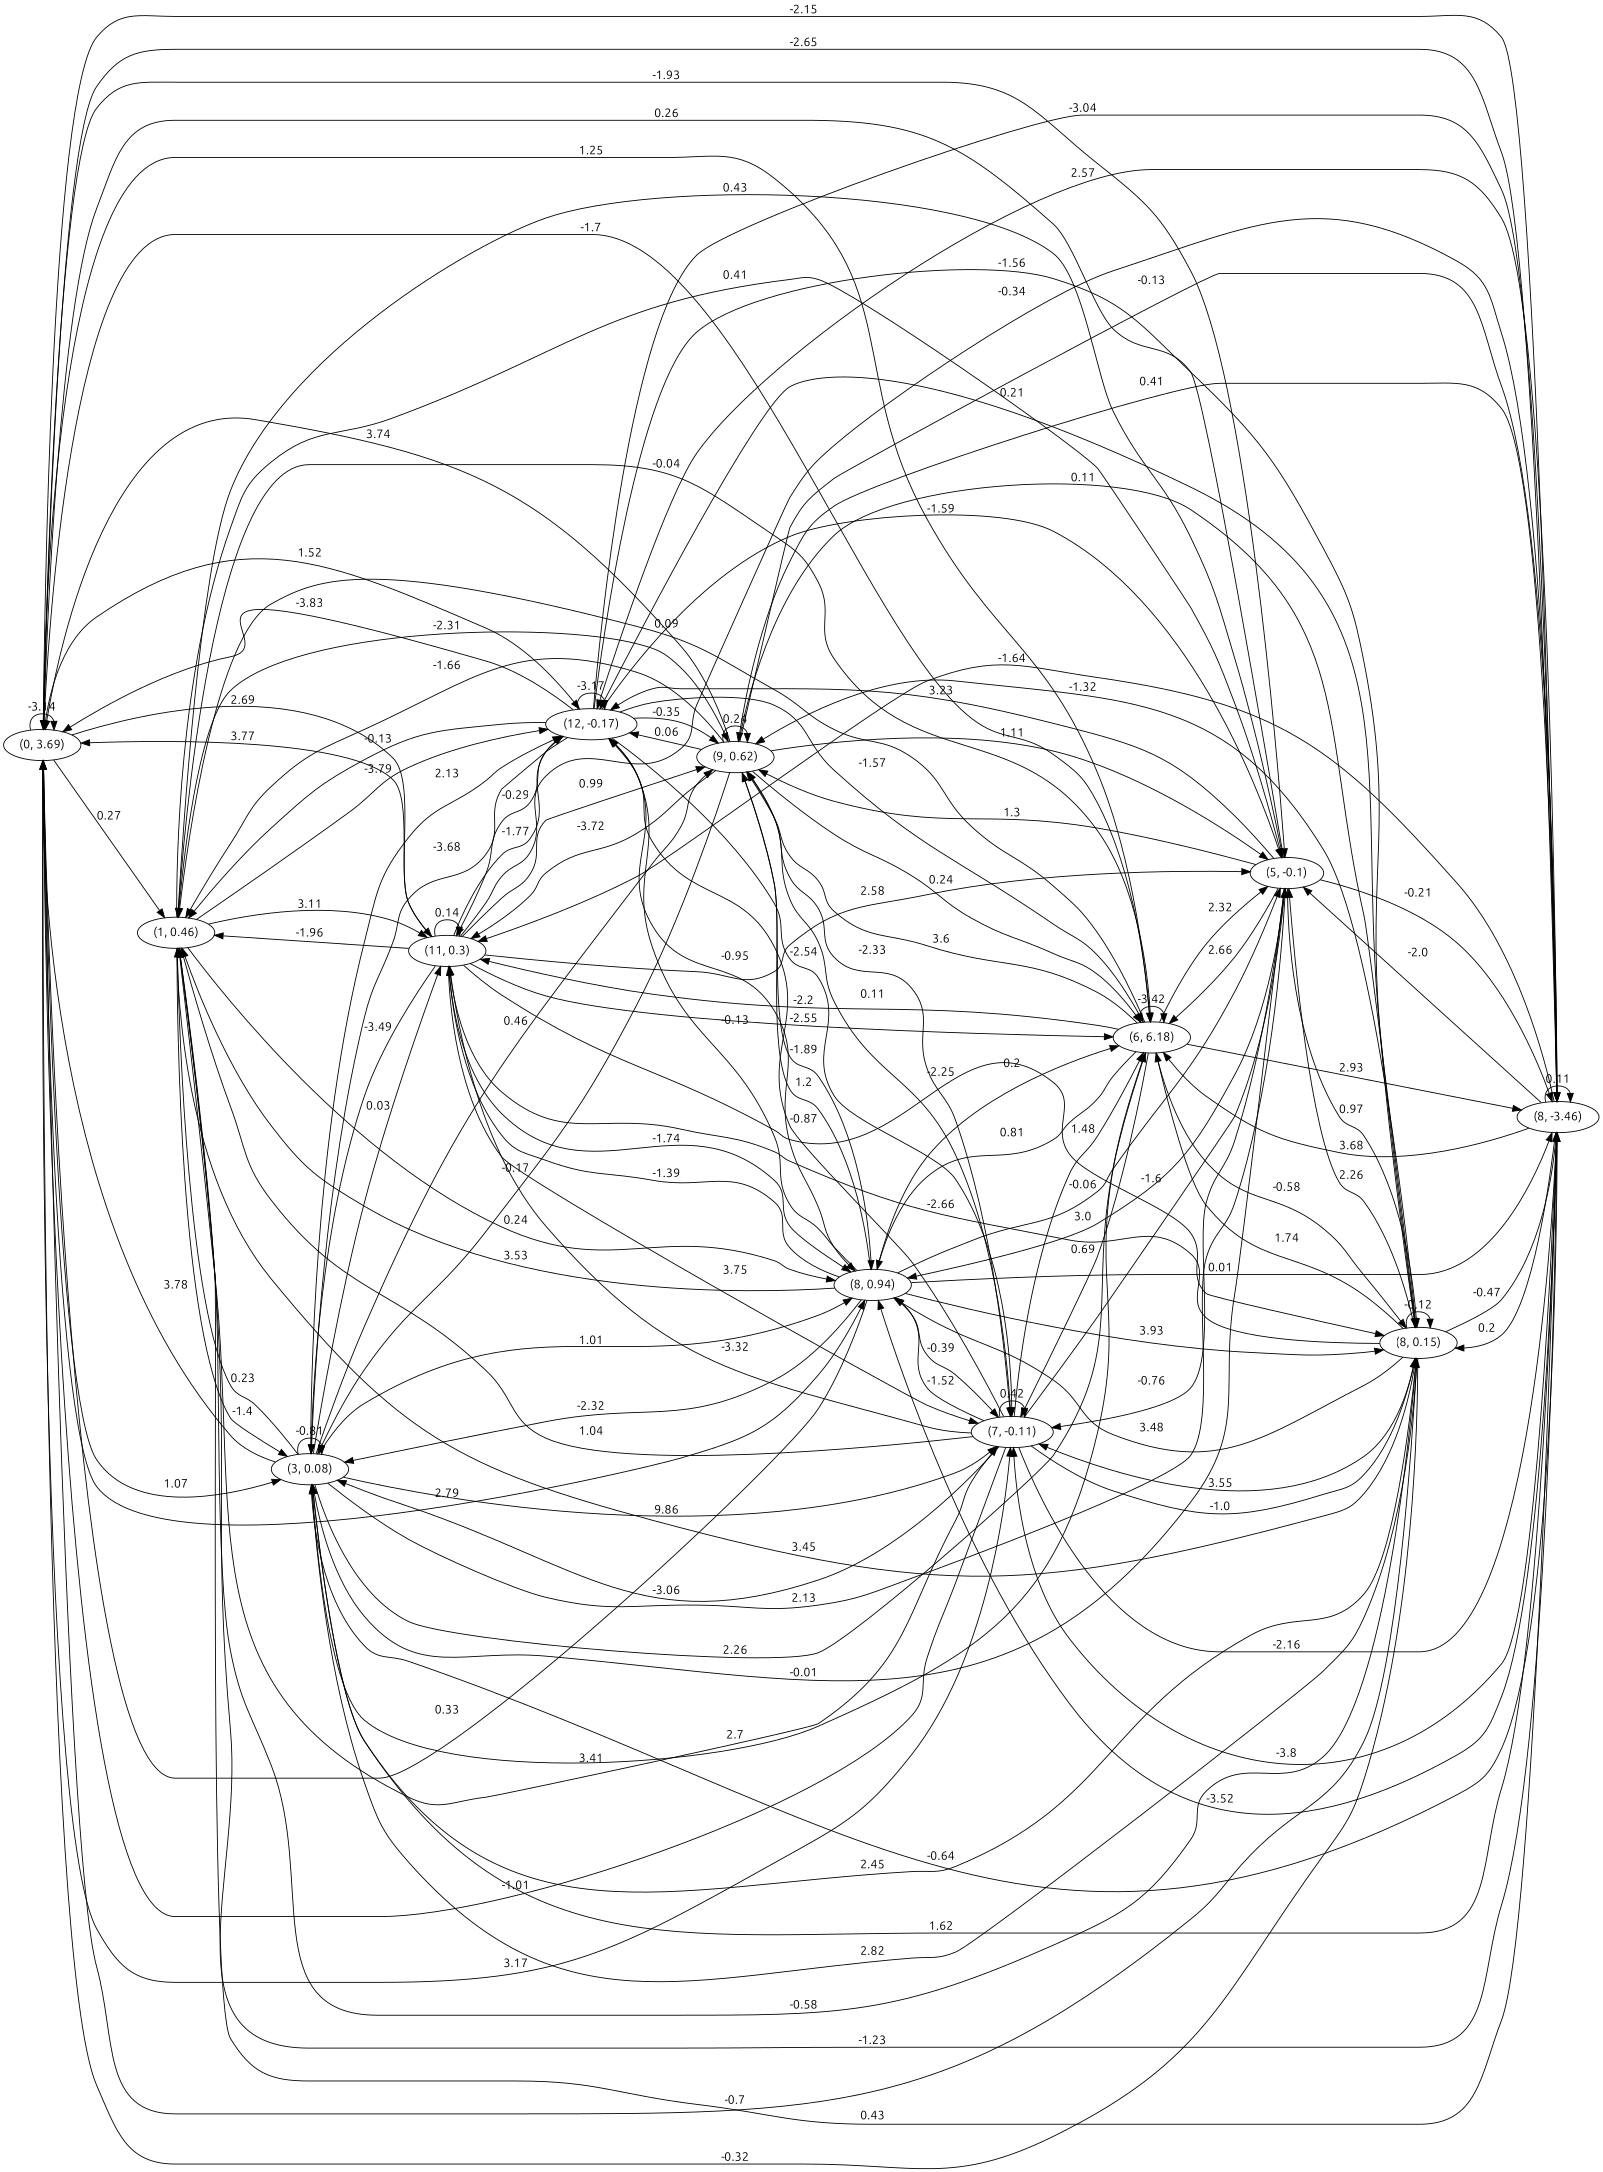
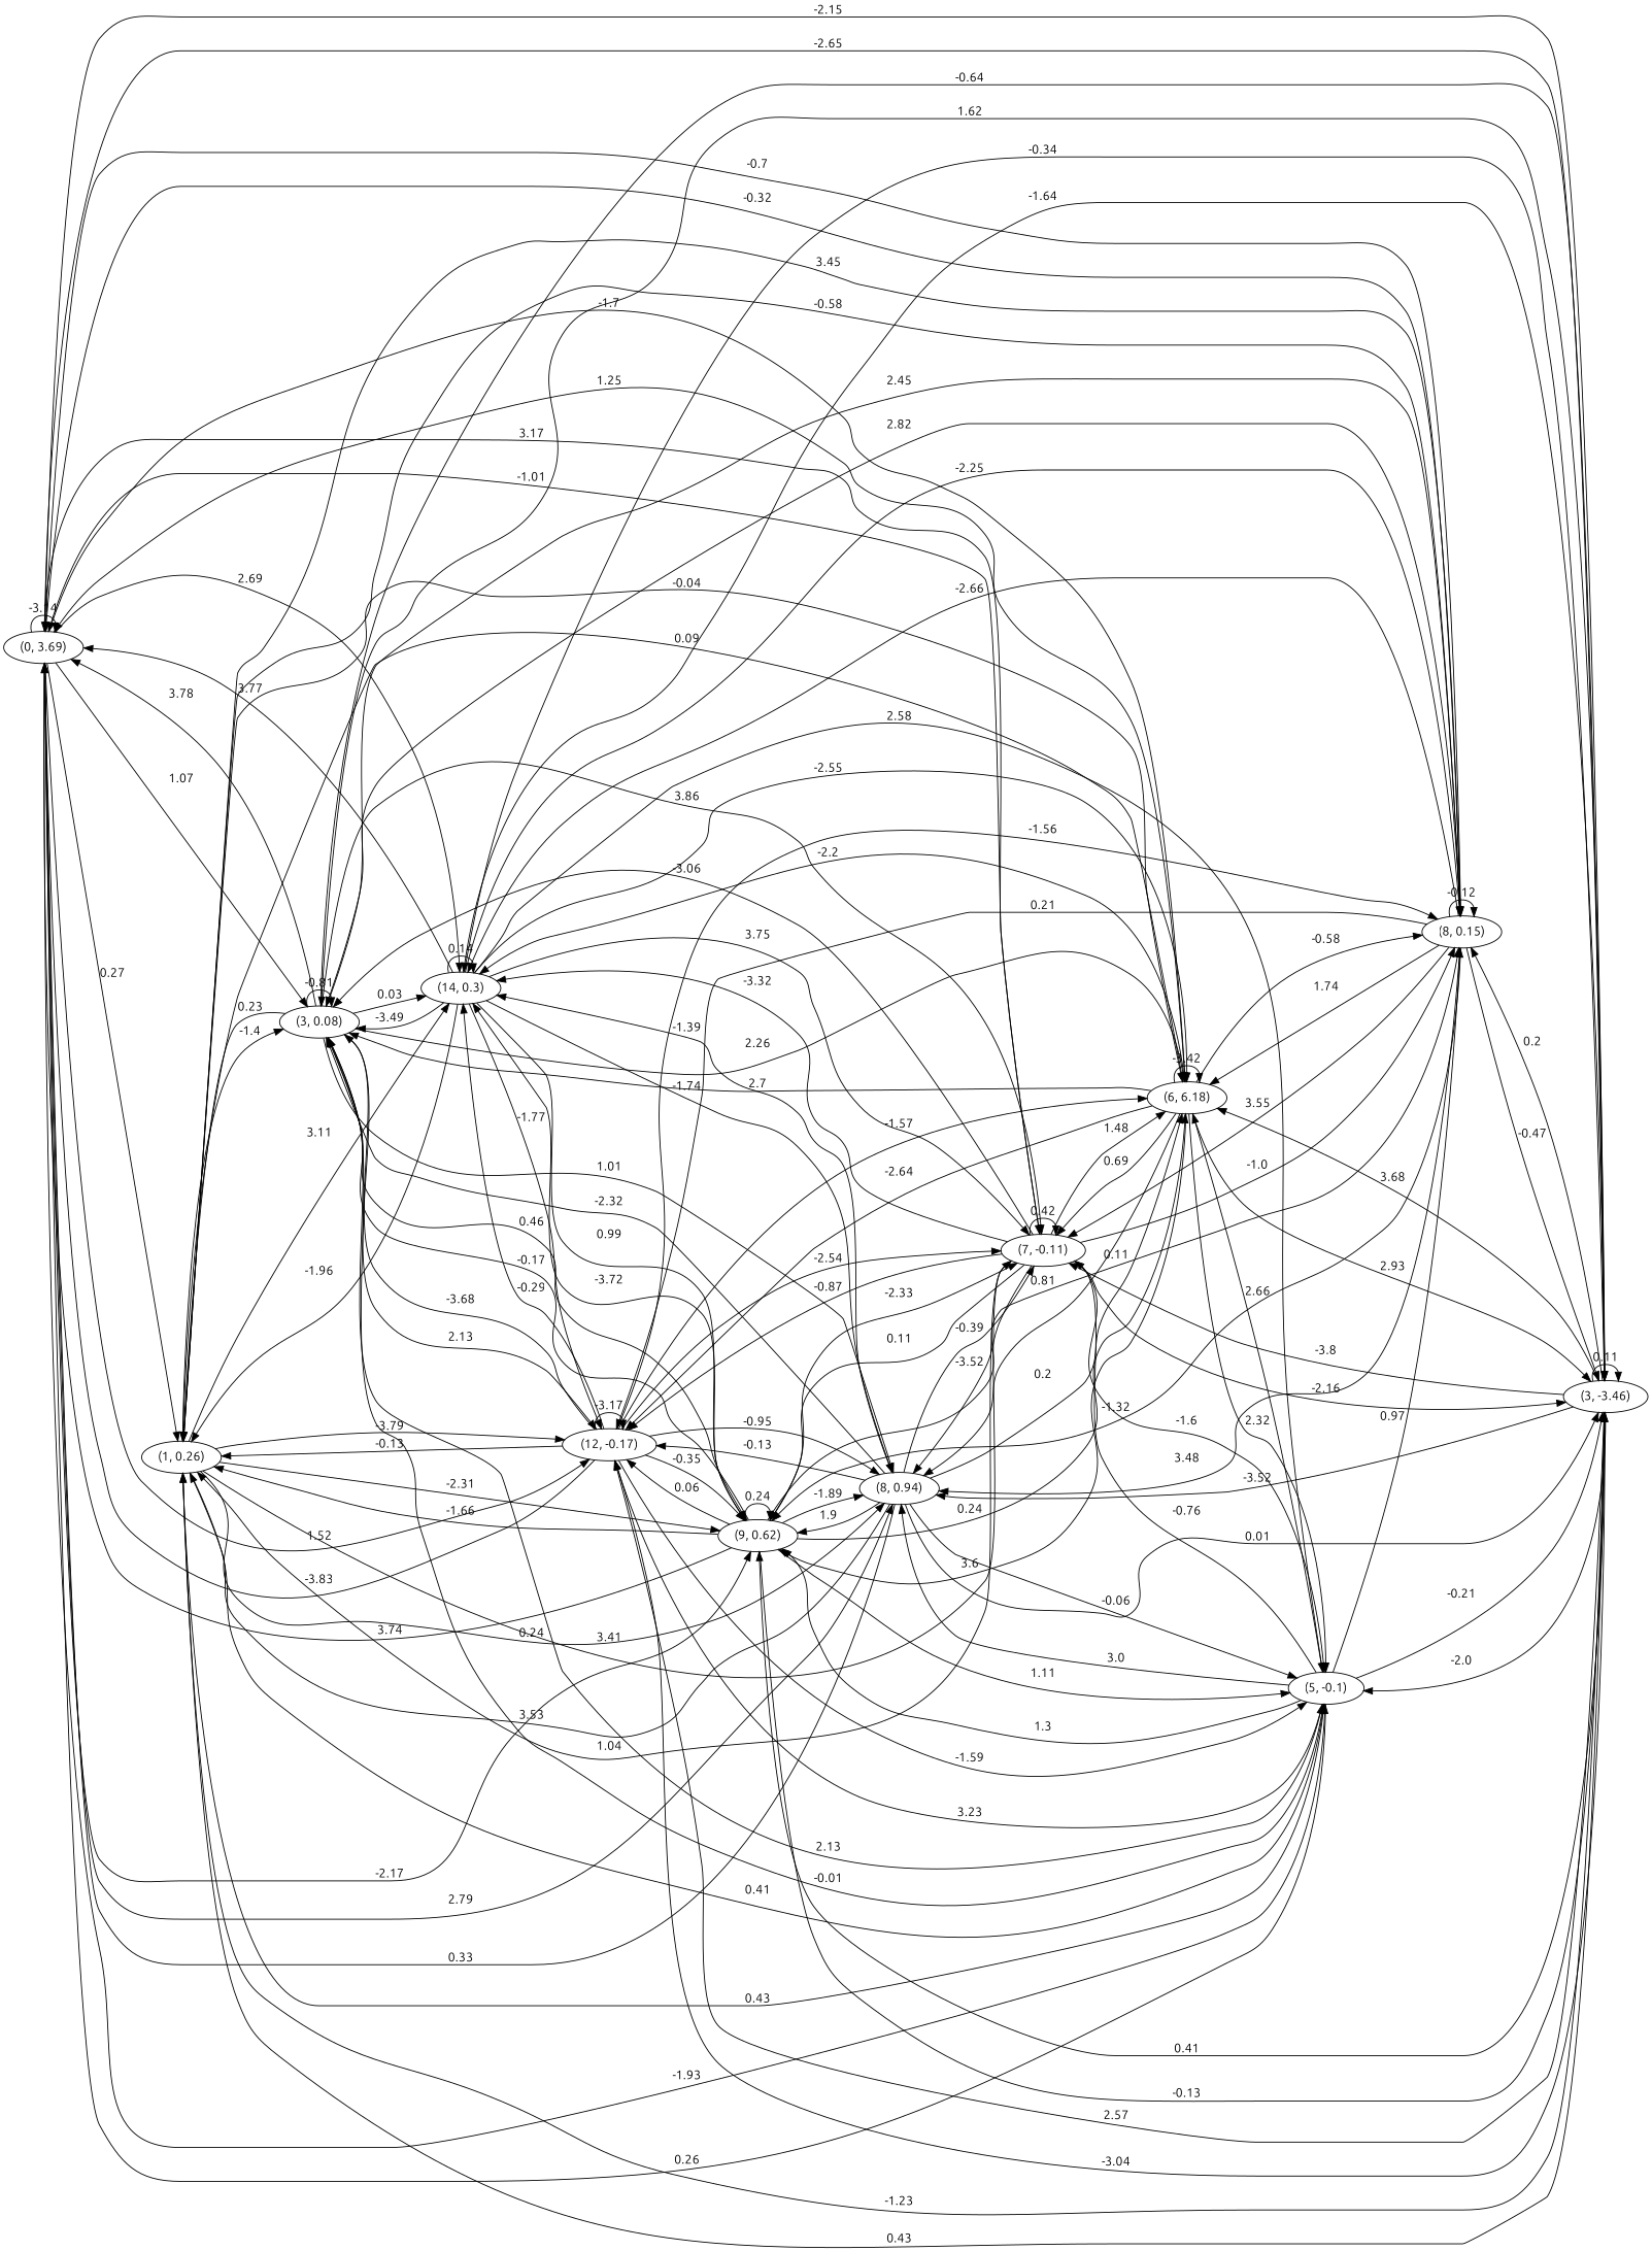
  digraph {
    fontname=Ubuntu
    rankdir=LR
    node [fontname=Ubuntu]
    edge [fontname=Ubuntu]
    n1 [label="(0, 3.69)"]
-   n2 [label="(1, 0.46)"]
+   n2 [label="(1, 0.26)"]
    n3 [label="(3, 0.08)"]
-   n4 [label="(8, -3.46)"]
+   n4 [label="(3, -3.46)"]
    n5 [label="(8, 0.15)"]
    n6 [label="(5, -0.1)"]
    n7 [label="(6, 6.18)"]
    n8 [label="(7, -0.11)"]
    n9 [label="(8, 0.94)"]
    n10 [label="(9, 0.62)"]
    n11 [label="(12, -0.17)"]
-   n12 [label="(11, 0.3)"]
+   n12 [label="(14, 0.3)"]
    n1 -> n1 [label=-3.14]
    n1 -> n2 [label=0.27]
    n1 -> n3 [label=1.07]
    n1 -> n4 [label=-2.15]
    n1 -> n5 [label=-0.7]
    n1 -> n6 [label=-1.93]
    n1 -> n7 [label=-1.7]
    n1 -> n8 [label=3.17]
    n1 -> n9 [label=2.79]
+   n1 -> n10 [label=-2.17]
    n1 -> n11 [label=1.52]
    n1 -> n12 [label=2.69]
    n2 -> n3 [label=-1.4]
    n2 -> n4 [label=-1.23]
    n2 -> n5 [label=3.45]
    n2 -> n6 [label=0.41]
    n2 -> n7 [label=-0.04]
    n2 -> n8 [label=3.41]
    n2 -> n9 [label=0.24]
    n2 -> n10 [label=-2.31]
    n2 -> n11 [label=-3.79]
    n2 -> n12 [label=3.11]
    n3 -> n1 [label=3.78]
    n3 -> n2 [label=0.23]
    n3 -> n3 [label=-0.81]
    n3 -> n4 [label=-0.64]
    n3 -> n5 [label=2.45]
    n3 -> n6 [label=2.13]
    n3 -> n7 [label=2.26]
-   n3 -> n8 [label=9.86]
+   n3 -> n8 [label=3.86]
    n3 -> n9 [label=1.01]
    n3 -> n10 [label=0.46]
    n3 -> n11 [label=2.13]
    n3 -> n12 [label=0.03]
    n4 -> n1 [label=-2.65]
    n4 -> n2 [label=0.43]
    n4 -> n3 [label=1.62]
    n4 -> n4 [label=0.11]
    n4 -> n5 [label=0.2]
    n4 -> n6 [label=-2.0]
    n4 -> n7 [label=3.68]
    n4 -> n8 [label=-3.8]
    n4 -> n9 [label=-3.52]
    n4 -> n10 [label=0.41]
    n4 -> n11 [label=2.57]
    n4 -> n12 [label=-1.64]
    n5 -> n1 [label=-0.32]
    n5 -> n2 [label=-0.58]
    n5 -> n3 [label=2.82]
    n5 -> n4 [label=-0.47]
    n5 -> n5 [label=-0.12]
-   n5 -> n6 [label=2.26]
    n5 -> n7 [label=1.74]
    n5 -> n8 [label=3.55]
    n5 -> n9 [label=3.48]
    n5 -> n10 [label=-1.32]
    n5 -> n11 [label=0.21]
    n5 -> n12 [label=-2.66]
    n6 -> n1 [label=0.26]
    n6 -> n2 [label=0.43]
    n6 -> n3 [label=-0.01]
    n6 -> n4 [label=-0.21]
    n6 -> n5 [label=0.97]
    n6 -> n7 [label=2.66]
    n6 -> n8 [label=-0.76]
    n6 -> n9 [label=3.0]
    n6 -> n10 [label=1.3]
    n6 -> n11 [label=3.23]
    n7 -> n1 [label=1.25]
    n7 -> n2 [label=0.09]
    n7 -> n3 [label=2.7]
    n7 -> n4 [label=2.93]
    n7 -> n5 [label=-0.58]
    n7 -> n6 [label=2.32]
    n7 -> n7 [label=-3.42]
    n7 -> n8 [label=0.69]
    n7 -> n9 [label=0.81]
    n7 -> n10 [label=3.6]
+   n7 -> n11 [label=-2.64]
    n7 -> n12 [label=-2.2]
    n8 -> n1 [label=-1.01]
    n8 -> n2 [label=1.04]
    n8 -> n3 [label=-3.06]
    n8 -> n4 [label=-2.16]
    n8 -> n5 [label=-1.0]
    n8 -> n6 [label=-1.6]
    n8 -> n7 [label=1.48]
    n8 -> n8 [label=0.42]
-   n8 -> n9 [label=-1.52]
+   n8 -> n9 [label=-3.52]
    n8 -> n10 [label=0.11]
    n8 -> n11 [label=-0.87]
    n8 -> n12 [label=-3.32]
    n9 -> n1 [label=0.33]
    n9 -> n2 [label=3.53]
    n9 -> n3 [label=-2.32]
    n9 -> n4 [label=0.01]
-   n9 -> n5 [label=3.93]
    n9 -> n6 [label=-0.06]
    n9 -> n7 [label=0.2]
    n9 -> n8 [label=-0.39]
-   n9 -> n10 [label=1.2]
+   n9 -> n10 [label=1.9]
    n9 -> n11 [label=-0.13]
    n9 -> n12 [label=-1.39]
    n10 -> n1 [label=3.74]
    n10 -> n2 [label=-1.66]
    n10 -> n3 [label=-0.17]
    n10 -> n4 [label=-0.13]
    n10 -> n5 [label=0.11]
    n10 -> n6 [label=1.11]
    n10 -> n7 [label=0.24]
    n10 -> n8 [label=-2.33]
    n10 -> n9 [label=-1.89]
    n10 -> n10 [label=0.24]
    n10 -> n11 [label=0.06]
    n10 -> n12 [label=-3.72]
    n11 -> n1 [label=-3.83]
    n11 -> n2 [label=-0.13]
    n11 -> n3 [label=-3.68]
    n11 -> n4 [label=-3.04]
    n11 -> n5 [label=-1.56]
    n11 -> n6 [label=-1.59]
    n11 -> n7 [label=-1.57]
    n11 -> n8 [label=-2.54]
    n11 -> n9 [label=-0.95]
    n11 -> n10 [label=-0.35]
    n11 -> n11 [label=-3.17]
    n11 -> n12 [label=-0.29]
    n12 -> n1 [label=3.77]
    n12 -> n2 [label=-1.96]
    n12 -> n3 [label=-3.49]
    n12 -> n4 [label=-0.34]
    n12 -> n5 [label=-2.25]
    n12 -> n6 [label=2.58]
    n12 -> n7 [label=-2.55]
    n12 -> n8 [label=3.75]
    n12 -> n9 [label=-1.74]
    n12 -> n10 [label=0.99]
    n12 -> n11 [label=-1.77]
    n12 -> n12 [label=0.14]
  }
